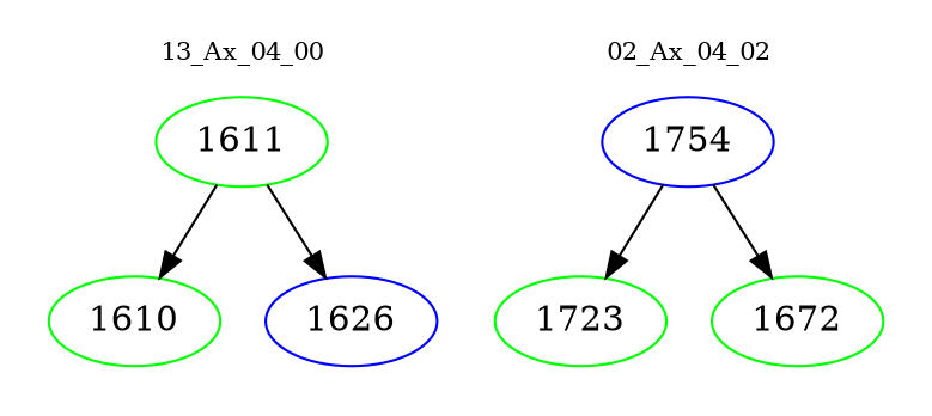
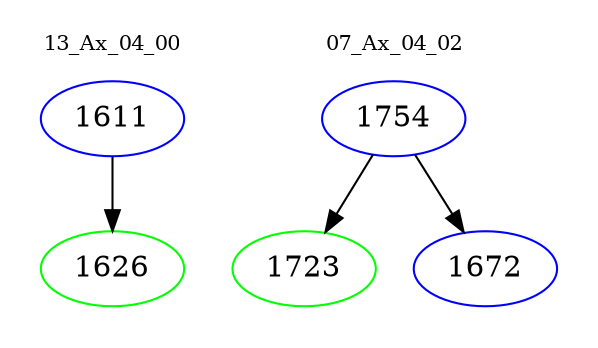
  digraph {
    node [color=green]
    edge [color=black]
-   n1 [label=1611]
-   n2 [label=1610]
-   n3 [color=blue label=1626]
+   n1 [color=blue label=1611]
+   n3 [label=1626]
    n4 [color=blue label=1754]
    n5 [label=1723]
-   n6 [label=1672]
+   n6 [color=blue label=1672]
    subgraph cluster_1 {
      color=white
      fontsize=10
      label="13_Ax_04_00"
      n1
-     n2
      n3
    }
    subgraph cluster_2 {
      color=white
      fontsize=10
-     label="02_Ax_04_02"
+     label="07_Ax_04_02"
      n4
      n5
      n6
    }
-   n1 -> n2
    n1 -> n3
    n4 -> n5
    n4 -> n6
  }
